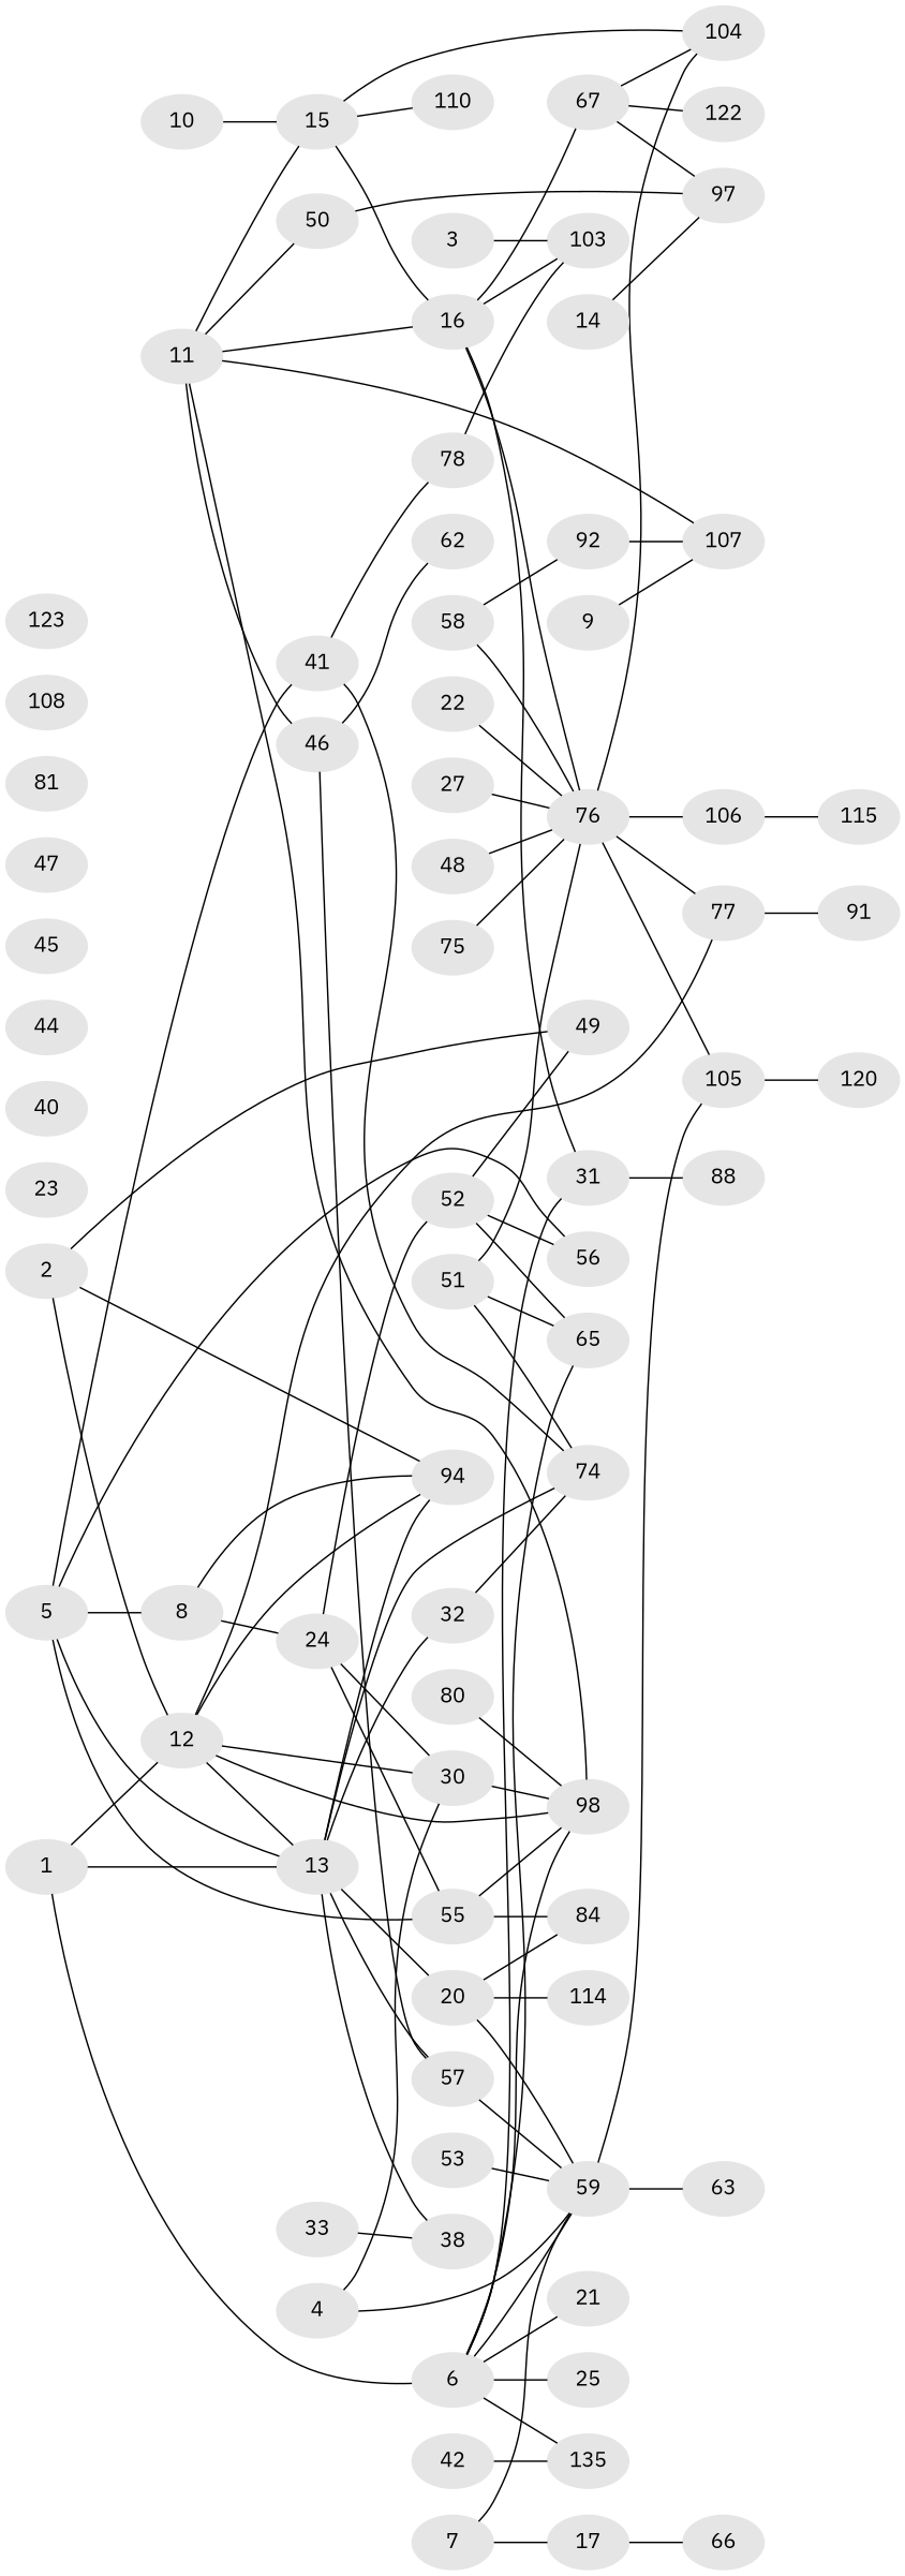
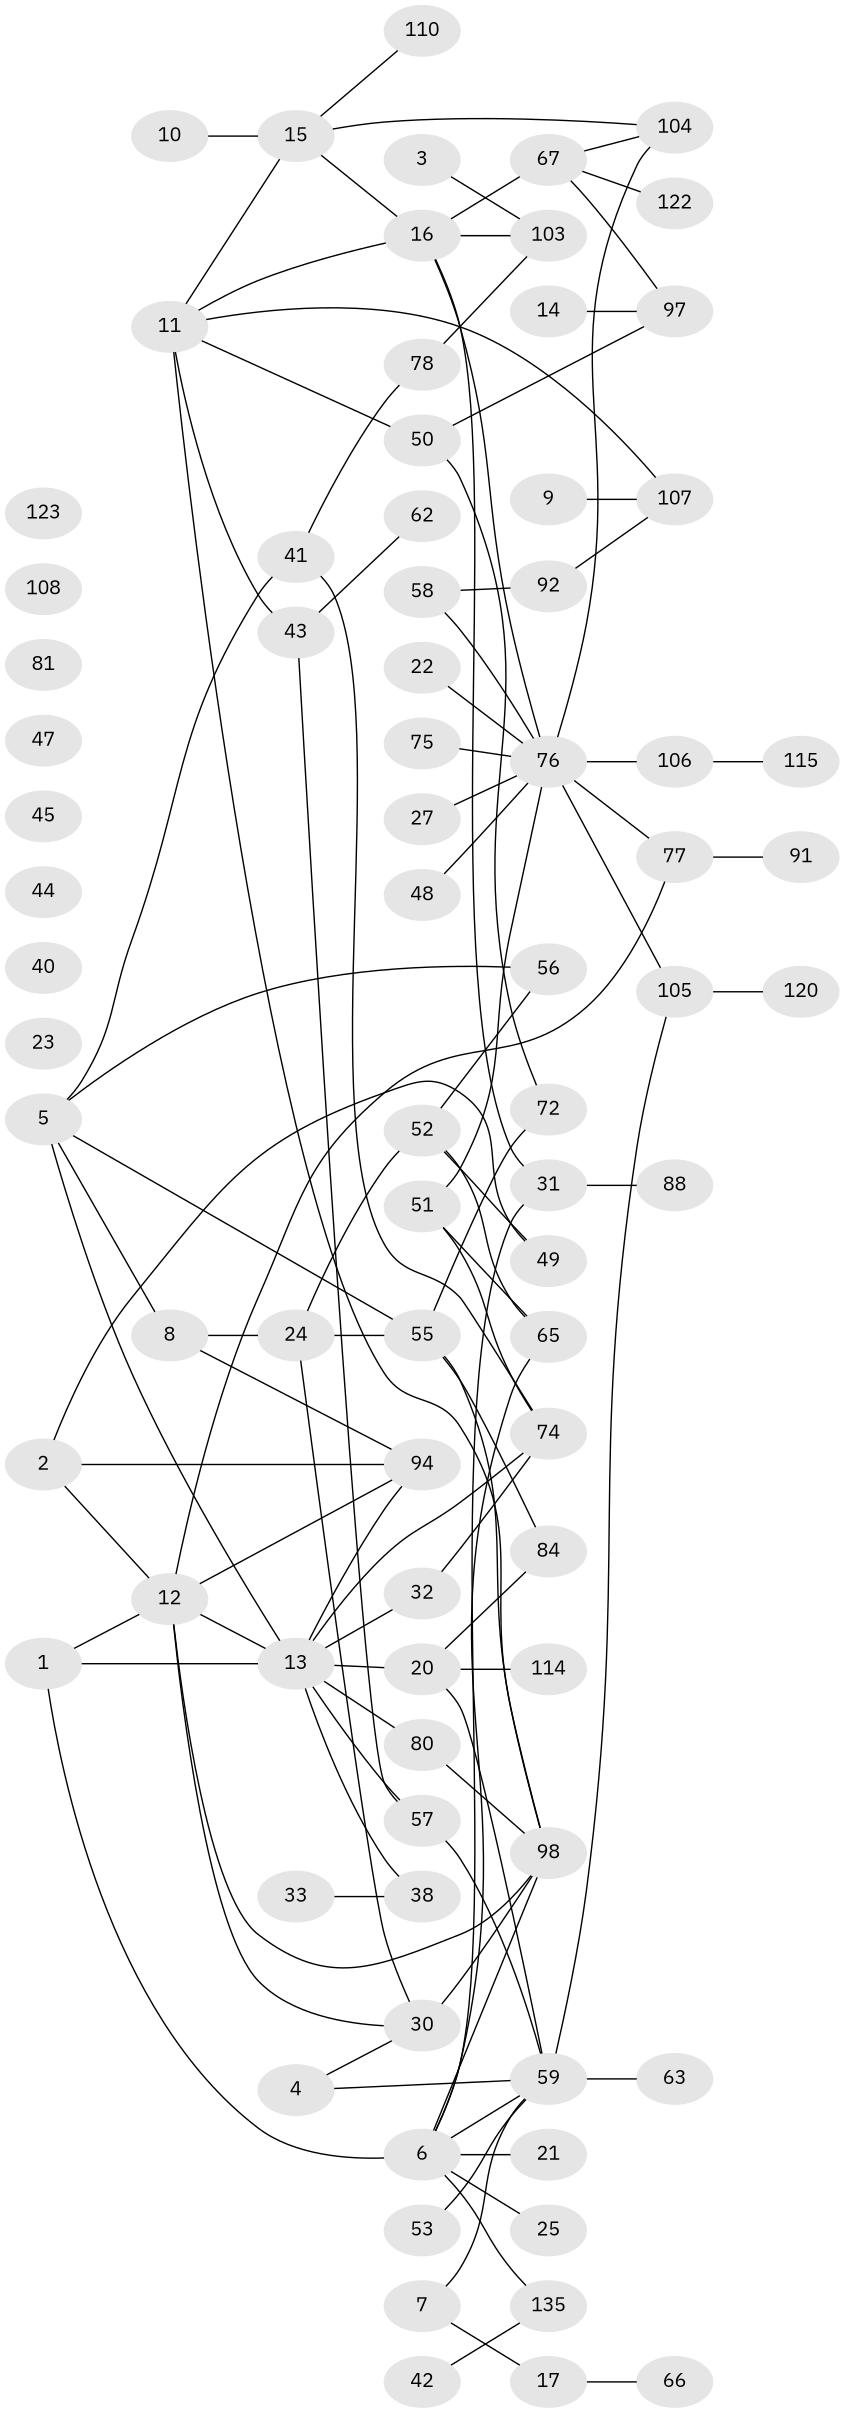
  graph {
    fontname="IBM Plex Sans"
    rankdir=LR
    node [color=gray90 fontname="IBM Plex Sans" style=filled]
    edge [fontname="IBM Plex Sans"]
    6 [super="+26+128"]
    21
    25
    31
    59 [super="+87+96+70+85"]
    65
    98 [super="+129"]
    135
    1
    12 [super="+86"]
    13 [super="+35+19"]
    94
    30
    77 [super="+109"]
    20
    32
    38
    57 [super="+121"]
    74
    80
    2 [super="+61+102"]
    n22 [label=49]
    3
    103
    4
    5 [super="+18"]
    8 [super="+111+82+100+36"]
    41 [super="+117+43+73"]
    55
    56 [super="+71"]
    24 [super="+118+34"]
    78 [super="+125"]
    84
+   72
    88
    63 [super="+64"]
    105
    17 [super="+138"]
    66
    7
    52 [super="+112"]
    9
    107
    15 [super="+39"]
    16 [super="+37+93"]
    104
    110
    10
    11 [super="+83"]
-   46 [super="+79"]
+   46 [super="+79" label=43]
    50 [super="+137"]
    67 [super="+90"]
    76 [super="+126+127"]
    62
    97
    91
    114 [super="+133"]
    14
    122
    106
    22
    23
    27
    33
    40
    42 [super="+69"]
    44
    45
    47
    48
    51 [super="+54"]
    53
    58
    92
    120
    75
    115
    81
    108
    123
    6 -- 21
    6 -- 25
    6 -- 31
    6 -- 59
    6 -- 65
    6 -- 98
    6 -- 135
    31 -- 88
    59 -- 63 [weight=2]
    59 -- 105
    1 -- 6
    1 -- 12
    1 -- 13 [weight=2]
    12 -- 98
    12 -- 13
    12 -- 94
    12 -- 30
    12 -- 77
    13 -- 94
    13 -- 20
    13 -- 32
    13 -- 38
    13 -- 57
    13 -- 74
+   13 -- 80
    30 -- 98
    77 -- 91
    20 -- 59
    20 -- 84
    20 -- 114
    32 -- 74
    57 -- 59 [weight=2]
    80 -- 98
    2 -- 12
    2 -- 94
    2 -- n22
    3 -- 103
    4 -- 59 [weight=2]
    4 -- 30
    5 -- 13
    5 -- 8
    5 -- 41
    5 -- 55
    5 -- 56
    8 -- 94
    8 -- 24
    41 -- 74
    41 -- 78
    55 -- 98
    55 -- 84
+   55 -- 72
    24 -- 30
    24 -- 55
    24 -- 52
    78 -- 103
    105 -- 120
    17 -- 66
    7 -- 59 [weight=2]
    7 -- 17
    52 -- 65
    52 -- n22
    52 -- 56
    9 -- 107
    15 -- 16
    15 -- 104
    15 -- 110
    16 -- 31
    16 -- 103
    16 -- 67
    16 -- 76
    10 -- 15
    11 -- 98
    11 -- 107
    11 -- 15
    11 -- 16
    11 -- 46
    11 -- 50
    46 -- 57
    46 -- 62
+   50 -- 72
    50 -- 97
    67 -- 104
    67 -- 97
    67 -- 122
    76 -- 77
    76 -- 105
    76 -- 104
    76 -- 106
    14 -- 97
    106 -- 115
    22 -- 76
    27 -- 76
    33 -- 38
    42 -- 135
    48 -- 76
    51 -- 65
    51 -- 74
    51 -- 76
    53 -- 59
    58 -- 76
    58 -- 92
    92 -- 107
    75 -- 76
  }
